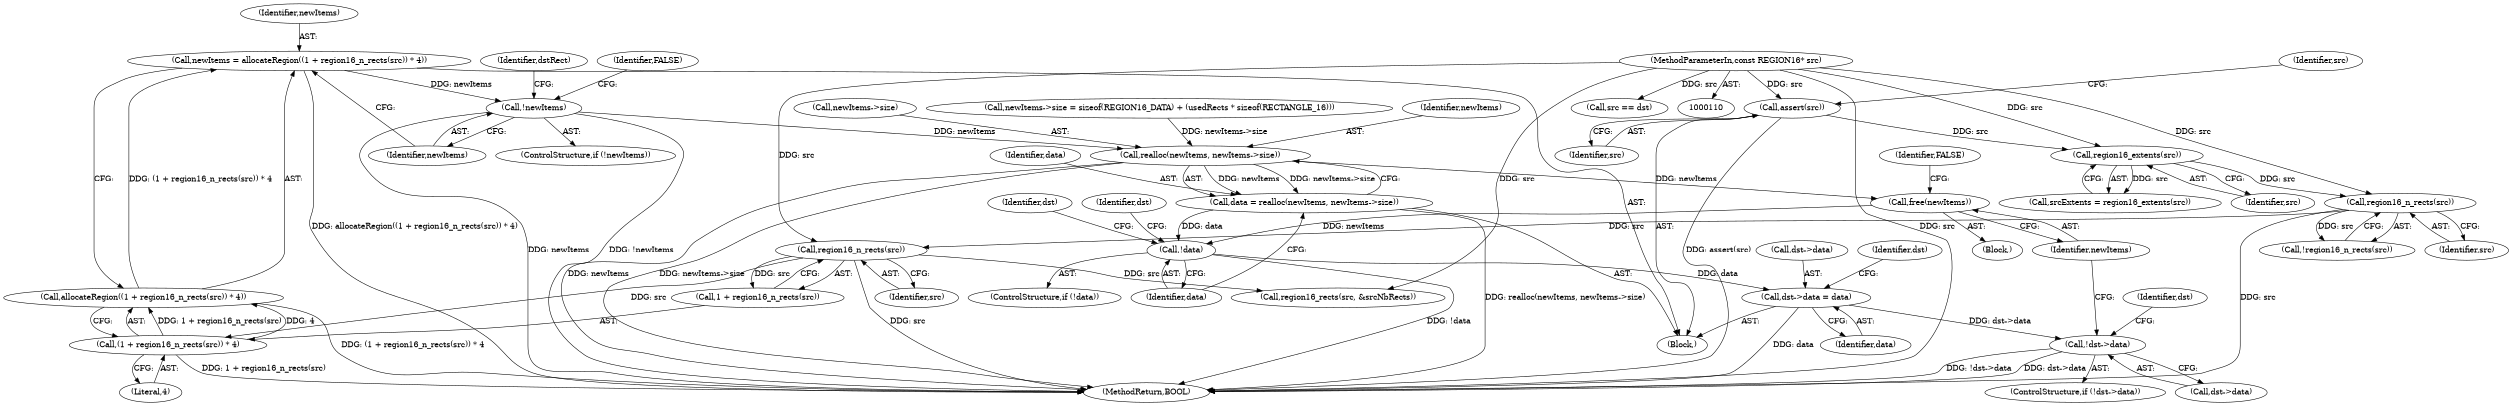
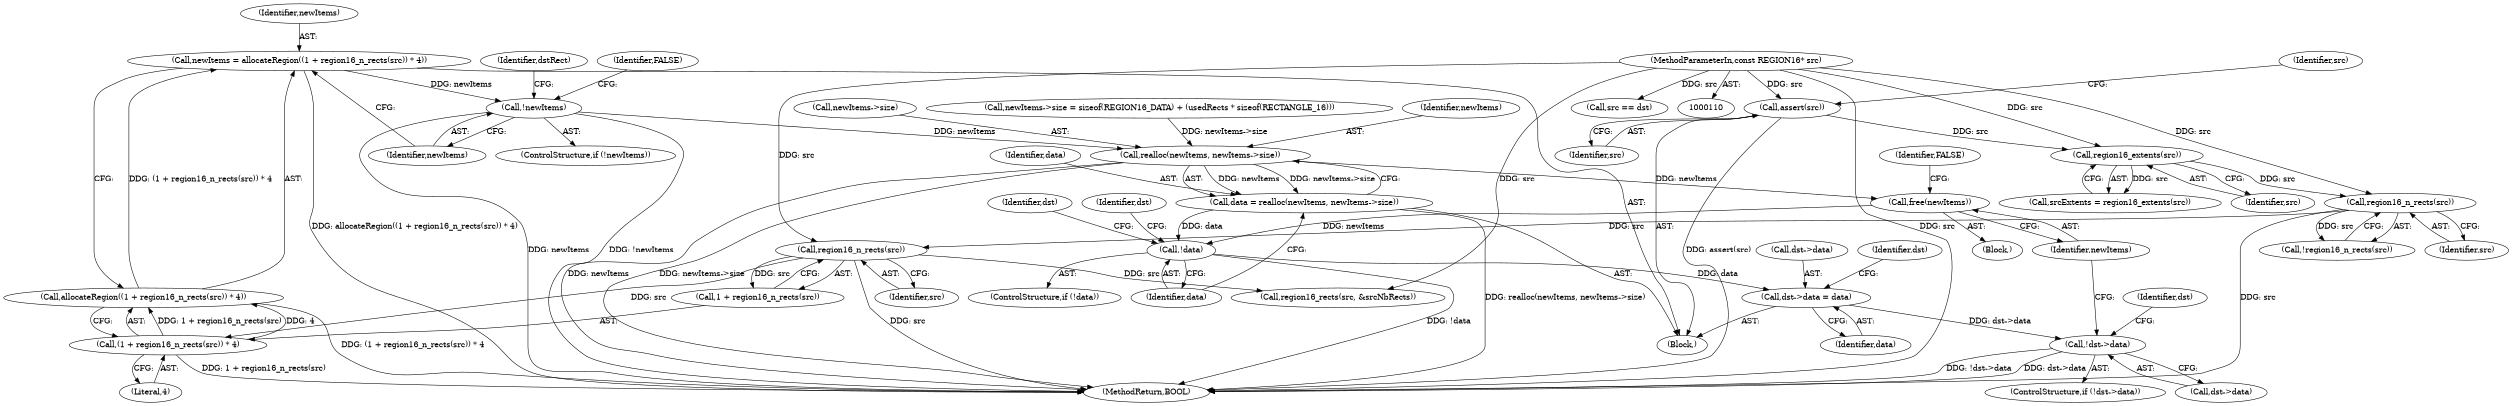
  digraph {
    n1 [label="(Call,newItems = allocateRegion((1 + region16_n_rects(src)) * 4))"]
    n2 [label="(Call,allocateRegion((1 + region16_n_rects(src)) * 4))"]
    n3 [label="(Call,!newItems)"]
    n4 [label="(Block,)"]
    n5 [label="(MethodReturn,BOOL)"]
    n6 [label="(Call,(1 + region16_n_rects(src)) * 4)"]
    n7 [label="(Call,realloc(newItems, newItems->size))"]
    n8 [label="(Identifier,newItems)"]
    n9 [label="(ControlStructure,if (!newItems))"]
    n10 [label="(Literal,4)"]
    n11 [label="(Call,region16_n_rects(src))"]
    n12 [label="(Call,1 + region16_n_rects(src))"]
    n13 [label="(Identifier,src)"]
    n14 [label="(Call,region16_rects(src, &srcNbRects))"]
    n15 [label="(Call,region16_n_rects(src))"]
    n16 [label="(Call,!region16_n_rects(src))"]
    n17 [label="(Identifier,src)"]
    n18 [label="(Call,region16_extents(src))"]
    n19 [label="(Identifier,src)"]
    n20 [label="(Call,srcExtents = region16_extents(src))"]
    n21 [label="(Call,assert(src))"]
    n22 [label="(Identifier,src)"]
    n23 [label="(MethodParameterIn,const REGION16* src)"]
    n24 [label="(Call,src == dst)"]
    1000110
    n26 [label="(Call,data = realloc(newItems, newItems->size))"]
    n27 [label="(Call,free(newItems))"]
    n28 [label="(Call,!data)"]
    n29 [label="(Block,)"]
    n30 [label="(Identifier,newItems)"]
    n31 [label="(Call,newItems->size)"]
    n32 [label="(Call,dst->data = data)"]
    n33 [label="(ControlStructure,if (!data))"]
    n34 [label="(Identifier,data)"]
    n35 [label="(Call,!dst->data)"]
    n36 [label="(Identifier,data)"]
    n37 [label="(Call,dst->data)"]
    n38 [label="(ControlStructure,if (!dst->data))"]
    n39 [label="(Identifier,FALSE)"]
    n40 [label="(Identifier,data)"]
    n41 [label="(Identifier,dst)"]
    n42 [label="(Call,dst->data)"]
    n43 [label="(Identifier,dst)"]
    n44 [label="(Identifier,FALSE)"]
    n45 [label="(Call,newItems->size = sizeof(REGION16_DATA) + (usedRects * sizeof(RECTANGLE_16)))"]
    n46 [label="(Identifier,dstRect)"]
    n47 [label="(Identifier,dst)"]
    n48 [label="(Identifier,newItems)"]
    n49 [label="(Identifier,dst)"]
    n50 [label="(Identifier,newItems)"]
    n51 [label="(Identifier,src)"]
    n1 -> n2 [label="CFG: "]
    n1 -> n3 [label="DDG: newItems"]
    n1 -> n4 [label="AST: "]
    n1 -> n5 [label="DDG: allocateRegion((1 + region16_n_rects(src)) * 4)"]
    n2 -> n1 [label="AST: "]
    n2 -> n1 [label="DDG: (1 + region16_n_rects(src)) * 4"]
    n2 -> n5 [label="DDG: (1 + region16_n_rects(src)) * 4"]
    n2 -> n6 [label="CFG: "]
    n3 -> n5 [label="DDG: !newItems"]
    n3 -> n5 [label="DDG: newItems"]
    n3 -> n7 [label="DDG: newItems"]
    n3 -> n8 [label="CFG: "]
    n3 -> n9 [label="AST: "]
    n6 -> n2 [label="AST: "]
    n6 -> n2 [label="DDG: 1 + region16_n_rects(src)"]
    n6 -> n2 [label="DDG: 4"]
    n6 -> n5 [label="DDG: 1 + region16_n_rects(src)"]
    n6 -> n10 [label="CFG: "]
    n7 -> n5 [label="DDG: newItems->size"]
    n7 -> n5 [label="DDG: newItems"]
    n7 -> n26 [label="AST: "]
    n7 -> n26 [label="DDG: newItems"]
    n7 -> n26 [label="DDG: newItems->size"]
    n7 -> n27 [label="DDG: newItems"]
    n8 -> n1 [label="CFG: "]
    n8 -> n3 [label="AST: "]
    n10 -> n6 [label="AST: "]
    n11 -> n5 [label="DDG: src"]
    n11 -> n6 [label="DDG: src"]
    n11 -> n12 [label="AST: "]
    n11 -> n12 [label="DDG: src"]
    n11 -> n13 [label="CFG: "]
    n11 -> n14 [label="DDG: src"]
    n12 -> n6 [label="AST: "]
    n12 -> n11 [label="CFG: "]
    n13 -> n11 [label="AST: "]
    n15 -> n5 [label="DDG: src"]
    n15 -> n11 [label="DDG: src"]
    n15 -> n16 [label="AST: "]
    n15 -> n16 [label="DDG: src"]
    n15 -> n17 [label="CFG: "]
    n16 -> n15 [label="CFG: "]
    n17 -> n15 [label="AST: "]
    n18 -> n15 [label="DDG: src"]
    n18 -> n19 [label="CFG: "]
    n18 -> n20 [label="AST: "]
    n18 -> n20 [label="DDG: src"]
    n19 -> n18 [label="AST: "]
    n20 -> n18 [label="CFG: "]
    n21 -> n4 [label="AST: "]
    n21 -> n5 [label="DDG: assert(src)"]
    n21 -> n18 [label="DDG: src"]
    n21 -> n22 [label="CFG: "]
    n22 -> n21 [label="AST: "]
    n23 -> n5 [label="DDG: src"]
    n23 -> n11 [label="DDG: src"]
    n23 -> n14 [label="DDG: src"]
    n23 -> n15 [label="DDG: src"]
    n23 -> n18 [label="DDG: src"]
    n23 -> n21 [label="DDG: src"]
    n23 -> n24 [label="DDG: src"]
    n23 -> 1000110 [label="AST: "]
    n26 -> n4 [label="AST: "]
    n26 -> n5 [label="DDG: realloc(newItems, newItems->size)"]
    n26 -> n7 [label="CFG: "]
    n26 -> n28 [label="DDG: data"]
    n27 -> n28 [label="DDG: newItems"]
    n27 -> n29 [label="AST: "]
    n27 -> n30 [label="CFG: "]
    n28 -> n5 [label="DDG: !data"]
    n28 -> n32 [label="DDG: data"]
    n28 -> n33 [label="AST: "]
    n28 -> n34 [label="CFG: "]
    n30 -> n27 [label="AST: "]
    n30 -> n35 [label="CFG: "]
    n31 -> n7 [label="AST: "]
    n32 -> n4 [label="AST: "]
-   n32 -> n5 [label="DDG: data"]
    n32 -> n35 [label="DDG: dst->data"]
    n32 -> n36 [label="CFG: "]
    n34 -> n26 [label="CFG: "]
    n34 -> n28 [label="AST: "]
    n35 -> n5 [label="DDG: dst->data"]
    n35 -> n5 [label="DDG: !dst->data"]
    n35 -> n37 [label="CFG: "]
    n35 -> n38 [label="AST: "]
    n36 -> n32 [label="AST: "]
    n37 -> n35 [label="AST: "]
    n39 -> n27 [label="CFG: "]
    n40 -> n26 [label="AST: "]
    n41 -> n28 [label="CFG: "]
    n42 -> n32 [label="AST: "]
    n43 -> n32 [label="CFG: "]
    n44 -> n3 [label="CFG: "]
    n45 -> n7 [label="DDG: newItems->size"]
    n46 -> n3 [label="CFG: "]
    n47 -> n28 [label="CFG: "]
    n48 -> n7 [label="AST: "]
    n49 -> n35 [label="CFG: "]
    n50 -> n1 [label="AST: "]
    n51 -> n21 [label="CFG: "]
  }
